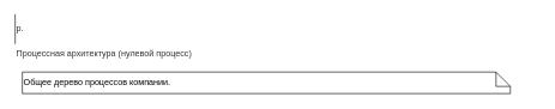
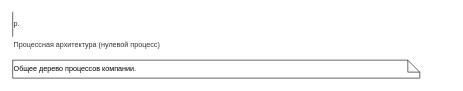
  <mxCell id="0" value="" />
  <mxCell id="1" parent="0" />
  <mxCell id="2" value="р." style="shape=partialRectangle;html=1;right=0;top=0;bottom=0;fillColor=none;routingCenterX=-0.5;align=left;whiteSpace=wrap;fontColor=#333332;" parent="1" vertex="1"><mxGeometry x="20" y="20" width="240" height="40" as="geometry" /></mxCell>
  <mxCell id="3" value="Процессная архитектура (нулевой процесс)" style="text;html=1;strokeColor=none;fillColor=none;align=left;verticalAlign=top;whiteSpace=wrap;fontColor=#333333;" parent="2" vertex="1"><mxGeometry y="1" width="750" height="19" relative="1" as="geometry" /></mxCell>
- <mxCell id="4" value="Общее дерево процессов компании.&lt;div&gt;&lt;br&gt;&lt;/div&gt;&lt;div&gt;&lt;br&gt;&lt;/div&gt;" style="shape=note;size=20;whiteSpace=wrap;html=1;align=left;verticalAlign=top;" parent="1" vertex="1"><mxGeometry x="30" y="100" width="680" height="30" as="geometry" /></mxCell>
+ <mxCell id="4" value="Общее дерево процессов компании.&lt;div&gt;&lt;br&gt;&lt;/div&gt;&lt;div&gt;&lt;br&gt;&lt;/div&gt;" style="shape=note;size=20;whiteSpace=wrap;html=1;align=left;verticalAlign=top;" parent="1" vertex="1"><mxGeometry x="20" y="100" width="680" height="30" as="geometry" /></mxCell>
